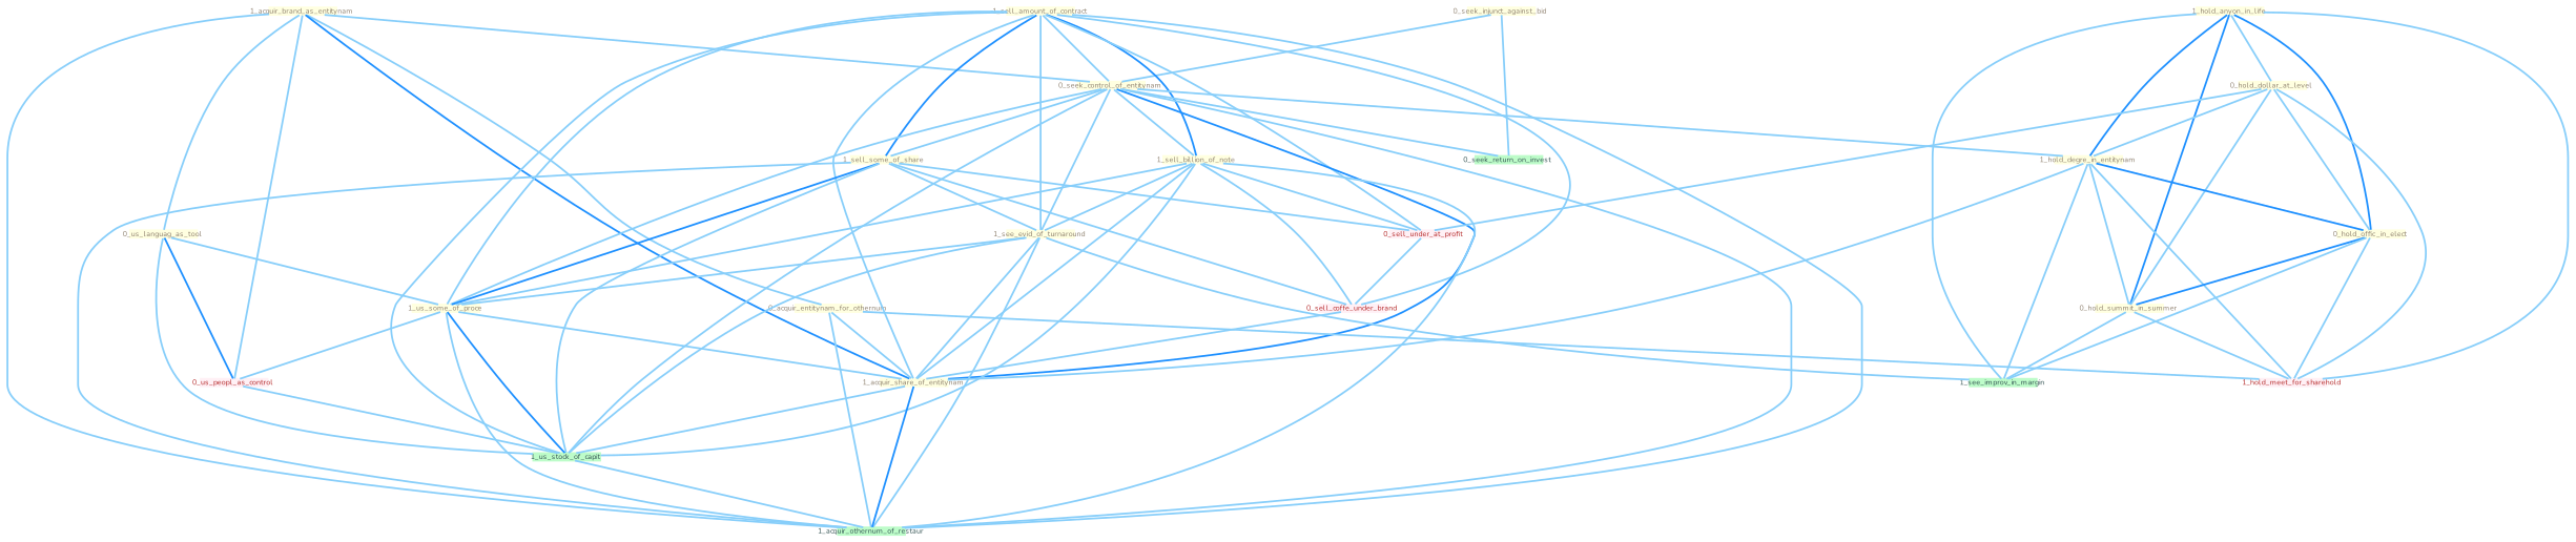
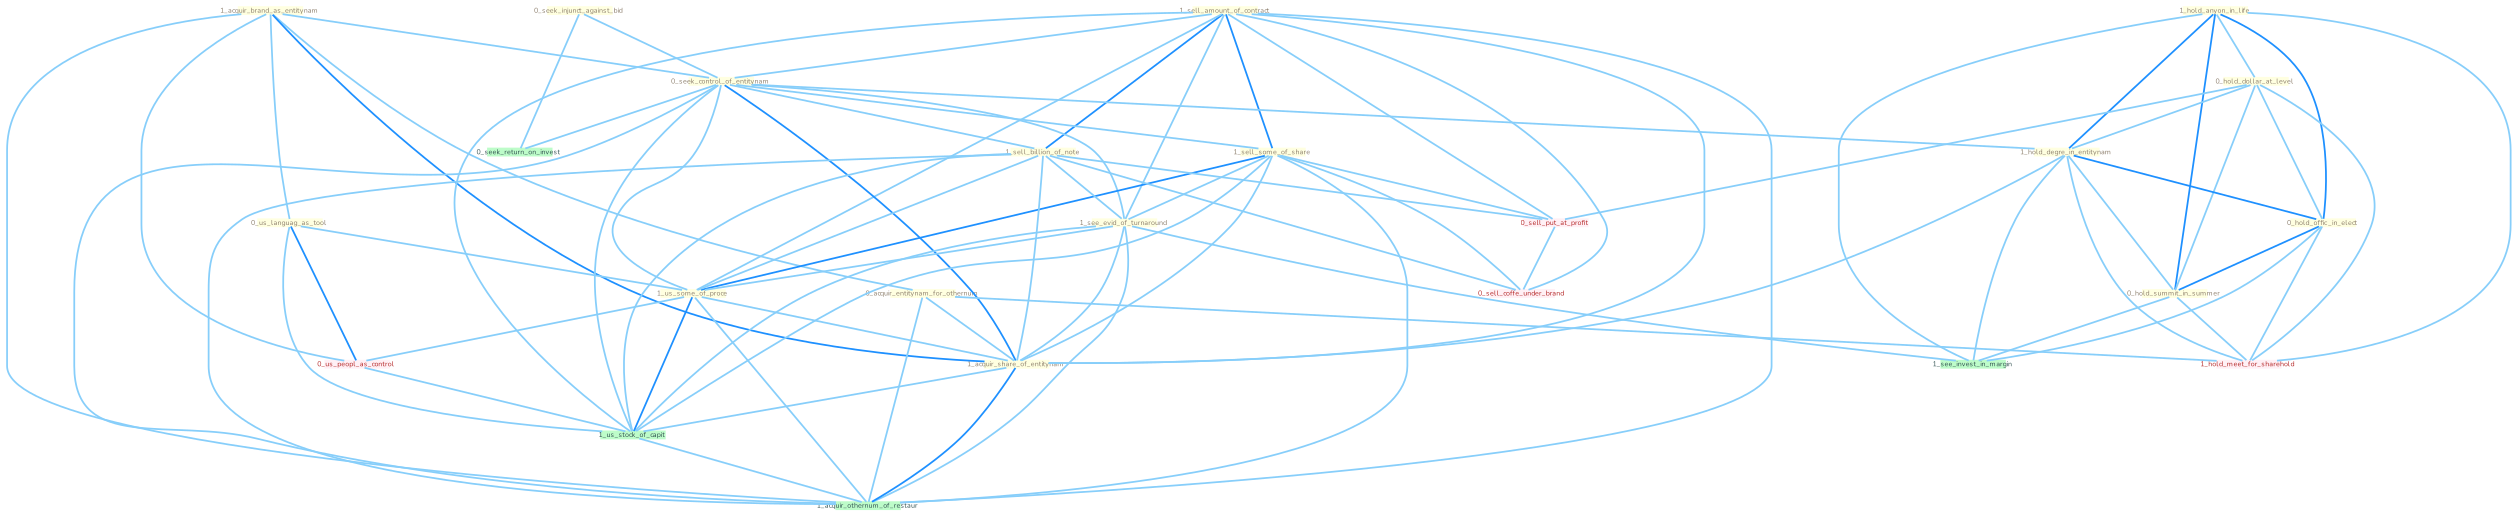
  graph {
    fontname=Nunito
    node [color="#ffffe0" fixedsize=true fontcolor="#8b7d6b" fontname=Nunito fontsize=4 shape=polygon style=filled]
    edge [color="#87cefa" fontname=Nunito w=1]
    "0_seek_injunct_against_bid " [height=.06 width=.5]
    "1_acquir_brand_as_entitynam " [height=.06 width=.5]
    "1_sell_amount_of_contract " [height=.06 width=.5]
    "0_seek_control_of_entitynam " [height=.06 width=.5]
    "1_sell_some_of_share " [height=.06 width=.5]
    "0_us_languag_as_tool " [height=.06 width=.5]
    "1_hold_anyon_in_life " [height=.06 width=.5]
    "0_hold_dollar_at_level " [height=.06 width=.5]
    "1_hold_degre_in_entitynam " [height=.06 width=.5]
    "0_acquir_entitynam_for_othernum " [height=.06 width=.5]
    "1_sell_billion_of_note " [height=.06 width=.5]
    "0_hold_offic_in_elect " [height=.06 width=.5]
    "1_see_evid_of_turnaround " [height=.06 width=.5]
    "1_us_some_of_proce " [height=.06 width=.5]
    "1_acquir_share_of_entitynam " [height=.06 width=.5]
    "0_hold_summit_in_summer " [height=.06 width=.5]
    "0_us_peopl_as_control " [color="#fff0f5" fontcolor="#b22222" height=.06 width=.5]
-   "0_sell_put_at_profit " [color="#fff0f5" fontcolor="#b22222" height=.06 width=.5 label="0_sell_under_at_profit"]
+   "0_sell_put_at_profit " [color="#fff0f5" fontcolor="#b22222" height=.06 width=.5]
    "0_sell_coffe_under_brand " [color="#fff0f5" fontcolor="#b22222" height=.06 width=.5]
    "1_hold_meet_for_sharehold " [color="#fff0f5" fontcolor="#b22222" height=.06 width=.5]
    "0_seek_return_on_invest " [color="#BDFCC9" fontcolor="#2f4f4f" height=.06 width=.5]
    "1_acquir_othernum_of_restaur " [color="#BDFCC9" fontcolor="#2f4f4f" height=.06 width=.5]
    "1_us_stock_of_capit " [color="#BDFCC9" fontcolor="#2f4f4f" height=.06 width=.5]
-   "1_see_improv_in_margin " [color="#BDFCC9" fontcolor="#2f4f4f" height=.06 width=.5]
+   "1_see_improv_in_margin " [color="#BDFCC9" fontcolor="#2f4f4f" height=.06 width=.5 label="1_see_invest_in_margin"]
    subgraph sub_1 {
      "0_seek_injunct_against_bid "
      "1_acquir_brand_as_entitynam "
      "1_sell_amount_of_contract "
      "0_seek_control_of_entitynam "
      "1_sell_some_of_share "
      "0_us_languag_as_tool "
      "1_hold_anyon_in_life "
      "0_hold_dollar_at_level "
      "1_hold_degre_in_entitynam "
      "0_acquir_entitynam_for_othernum "
      "1_sell_billion_of_note "
      "0_hold_offic_in_elect "
      "1_see_evid_of_turnaround "
      "1_us_some_of_proce "
      "1_acquir_share_of_entitynam "
      "0_hold_summit_in_summer "
    }
    subgraph sub_2 {
      "0_us_peopl_as_control "
      "0_sell_put_at_profit "
      "0_sell_coffe_under_brand "
      "1_hold_meet_for_sharehold "
    }
    "0_seek_injunct_against_bid " -- "0_seek_control_of_entitynam "
    "0_seek_injunct_against_bid " -- "0_seek_return_on_invest "
    "1_acquir_brand_as_entitynam " -- "0_seek_control_of_entitynam "
    "1_acquir_brand_as_entitynam " -- "0_us_languag_as_tool "
    "1_acquir_brand_as_entitynam " -- "0_acquir_entitynam_for_othernum "
    "1_acquir_brand_as_entitynam " -- "1_acquir_share_of_entitynam " [color="#1e90ff" w=2]
    "1_acquir_brand_as_entitynam " -- "0_us_peopl_as_control "
    "1_acquir_brand_as_entitynam " -- "1_acquir_othernum_of_restaur "
    "1_sell_amount_of_contract " -- "0_seek_control_of_entitynam "
    "1_sell_amount_of_contract " -- "1_sell_some_of_share " [color="#1e90ff" w=2]
    "1_sell_amount_of_contract " -- "1_sell_billion_of_note " [color="#1e90ff" w=2]
    "1_sell_amount_of_contract " -- "1_see_evid_of_turnaround "
    "1_sell_amount_of_contract " -- "1_us_some_of_proce "
    "1_sell_amount_of_contract " -- "1_acquir_share_of_entitynam "
    "1_sell_amount_of_contract " -- "0_sell_put_at_profit "
    "1_sell_amount_of_contract " -- "0_sell_coffe_under_brand "
    "1_sell_amount_of_contract " -- "1_acquir_othernum_of_restaur "
    "1_sell_amount_of_contract " -- "1_us_stock_of_capit "
    "0_seek_control_of_entitynam " -- "1_sell_some_of_share "
    "0_seek_control_of_entitynam " -- "1_hold_degre_in_entitynam "
    "0_seek_control_of_entitynam " -- "1_sell_billion_of_note "
    "0_seek_control_of_entitynam " -- "1_see_evid_of_turnaround "
    "0_seek_control_of_entitynam " -- "1_us_some_of_proce "
    "0_seek_control_of_entitynam " -- "1_acquir_share_of_entitynam " [color="#1e90ff" w=2]
    "0_seek_control_of_entitynam " -- "0_seek_return_on_invest "
    "0_seek_control_of_entitynam " -- "1_acquir_othernum_of_restaur "
    "0_seek_control_of_entitynam " -- "1_us_stock_of_capit "
    "1_sell_some_of_share " -- "1_see_evid_of_turnaround "
    "1_sell_some_of_share " -- "1_us_some_of_proce " [color="#1e90ff" w=2]
-   "0_sell_coffe_under_brand " -- "1_acquir_share_of_entitynam "
+   "1_sell_some_of_share " -- "1_acquir_share_of_entitynam "
    "1_sell_some_of_share " -- "0_sell_put_at_profit "
    "1_sell_some_of_share " -- "0_sell_coffe_under_brand "
    "1_sell_some_of_share " -- "1_acquir_othernum_of_restaur "
    "1_sell_some_of_share " -- "1_us_stock_of_capit "
    "0_us_languag_as_tool " -- "1_us_some_of_proce "
    "0_us_languag_as_tool " -- "0_us_peopl_as_control " [color="#1e90ff" w=2]
    "0_us_languag_as_tool " -- "1_us_stock_of_capit "
    "1_hold_anyon_in_life " -- "0_hold_dollar_at_level "
    "1_hold_anyon_in_life " -- "1_hold_degre_in_entitynam " [color="#1e90ff" w=2]
    "1_hold_anyon_in_life " -- "0_hold_offic_in_elect " [color="#1e90ff" w=2]
    "1_hold_anyon_in_life " -- "0_hold_summit_in_summer " [color="#1e90ff" w=2]
    "1_hold_anyon_in_life " -- "1_hold_meet_for_sharehold "
    "1_hold_anyon_in_life " -- "1_see_improv_in_margin "
    "0_hold_dollar_at_level " -- "1_hold_degre_in_entitynam "
    "0_hold_dollar_at_level " -- "0_hold_offic_in_elect "
    "0_hold_dollar_at_level " -- "0_hold_summit_in_summer "
    "0_hold_dollar_at_level " -- "0_sell_put_at_profit "
    "0_hold_dollar_at_level " -- "1_hold_meet_for_sharehold "
    "1_hold_degre_in_entitynam " -- "0_hold_offic_in_elect " [color="#1e90ff" w=2]
    "1_hold_degre_in_entitynam " -- "1_acquir_share_of_entitynam "
    "1_hold_degre_in_entitynam " -- "0_hold_summit_in_summer " [w=2]
    "1_hold_degre_in_entitynam " -- "1_hold_meet_for_sharehold "
    "1_hold_degre_in_entitynam " -- "1_see_improv_in_margin "
    "0_acquir_entitynam_for_othernum " -- "1_acquir_share_of_entitynam "
    "0_acquir_entitynam_for_othernum " -- "1_hold_meet_for_sharehold "
    "0_acquir_entitynam_for_othernum " -- "1_acquir_othernum_of_restaur "
    "1_sell_billion_of_note " -- "1_see_evid_of_turnaround "
    "1_sell_billion_of_note " -- "1_us_some_of_proce "
    "1_sell_billion_of_note " -- "1_acquir_share_of_entitynam "
    "1_sell_billion_of_note " -- "0_sell_put_at_profit "
    "1_sell_billion_of_note " -- "0_sell_coffe_under_brand "
    "1_sell_billion_of_note " -- "1_acquir_othernum_of_restaur "
    "1_sell_billion_of_note " -- "1_us_stock_of_capit "
    "0_hold_offic_in_elect " -- "0_hold_summit_in_summer " [color="#1e90ff" w=2]
    "0_hold_offic_in_elect " -- "1_hold_meet_for_sharehold "
    "0_hold_offic_in_elect " -- "1_see_improv_in_margin "
    "1_see_evid_of_turnaround " -- "1_us_some_of_proce "
    "1_see_evid_of_turnaround " -- "1_acquir_share_of_entitynam "
    "1_see_evid_of_turnaround " -- "1_acquir_othernum_of_restaur "
    "1_see_evid_of_turnaround " -- "1_us_stock_of_capit "
    "1_see_evid_of_turnaround " -- "1_see_improv_in_margin "
    "1_us_some_of_proce " -- "1_acquir_share_of_entitynam "
    "1_us_some_of_proce " -- "0_us_peopl_as_control "
    "1_us_some_of_proce " -- "1_acquir_othernum_of_restaur "
    "1_us_some_of_proce " -- "1_us_stock_of_capit " [color="#1e90ff" w=2]
    "1_acquir_share_of_entitynam " -- "1_acquir_othernum_of_restaur " [color="#1e90ff" w=2]
    "1_acquir_share_of_entitynam " -- "1_us_stock_of_capit "
    "0_hold_summit_in_summer " -- "1_hold_meet_for_sharehold "
    "0_hold_summit_in_summer " -- "1_see_improv_in_margin "
    "0_us_peopl_as_control " -- "1_us_stock_of_capit "
    "0_sell_put_at_profit " -- "0_sell_coffe_under_brand "
    "1_us_stock_of_capit " -- "1_acquir_othernum_of_restaur "
  }
